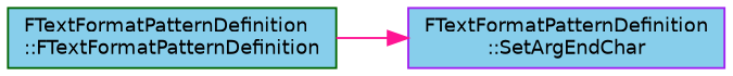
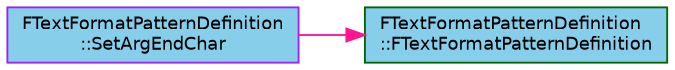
  digraph {
    rankdir=LR
    node [fillcolor=skyblue fontname=Helvetica fontsize=10 shape=box style=filled]
    n1 [color=purple fontcolor=black height=0.2 label="FTextFormatPatternDefinition\l::SetArgEndChar" width=0.4]
    n2 [color=darkgreen height=0.2 label="FTextFormatPatternDefinition\l::FTextFormatPatternDefinition" width=0.4]
-   n2 -> n1 [color=deeppink fontname=Helvetica fontsize=10 labelfontname=Helvetica labelfontsize=10 style=solid]
+   n1 -> n2 [color=deeppink fontname=Helvetica fontsize=10 labelfontname=Helvetica labelfontsize=10 style=solid]
  }
